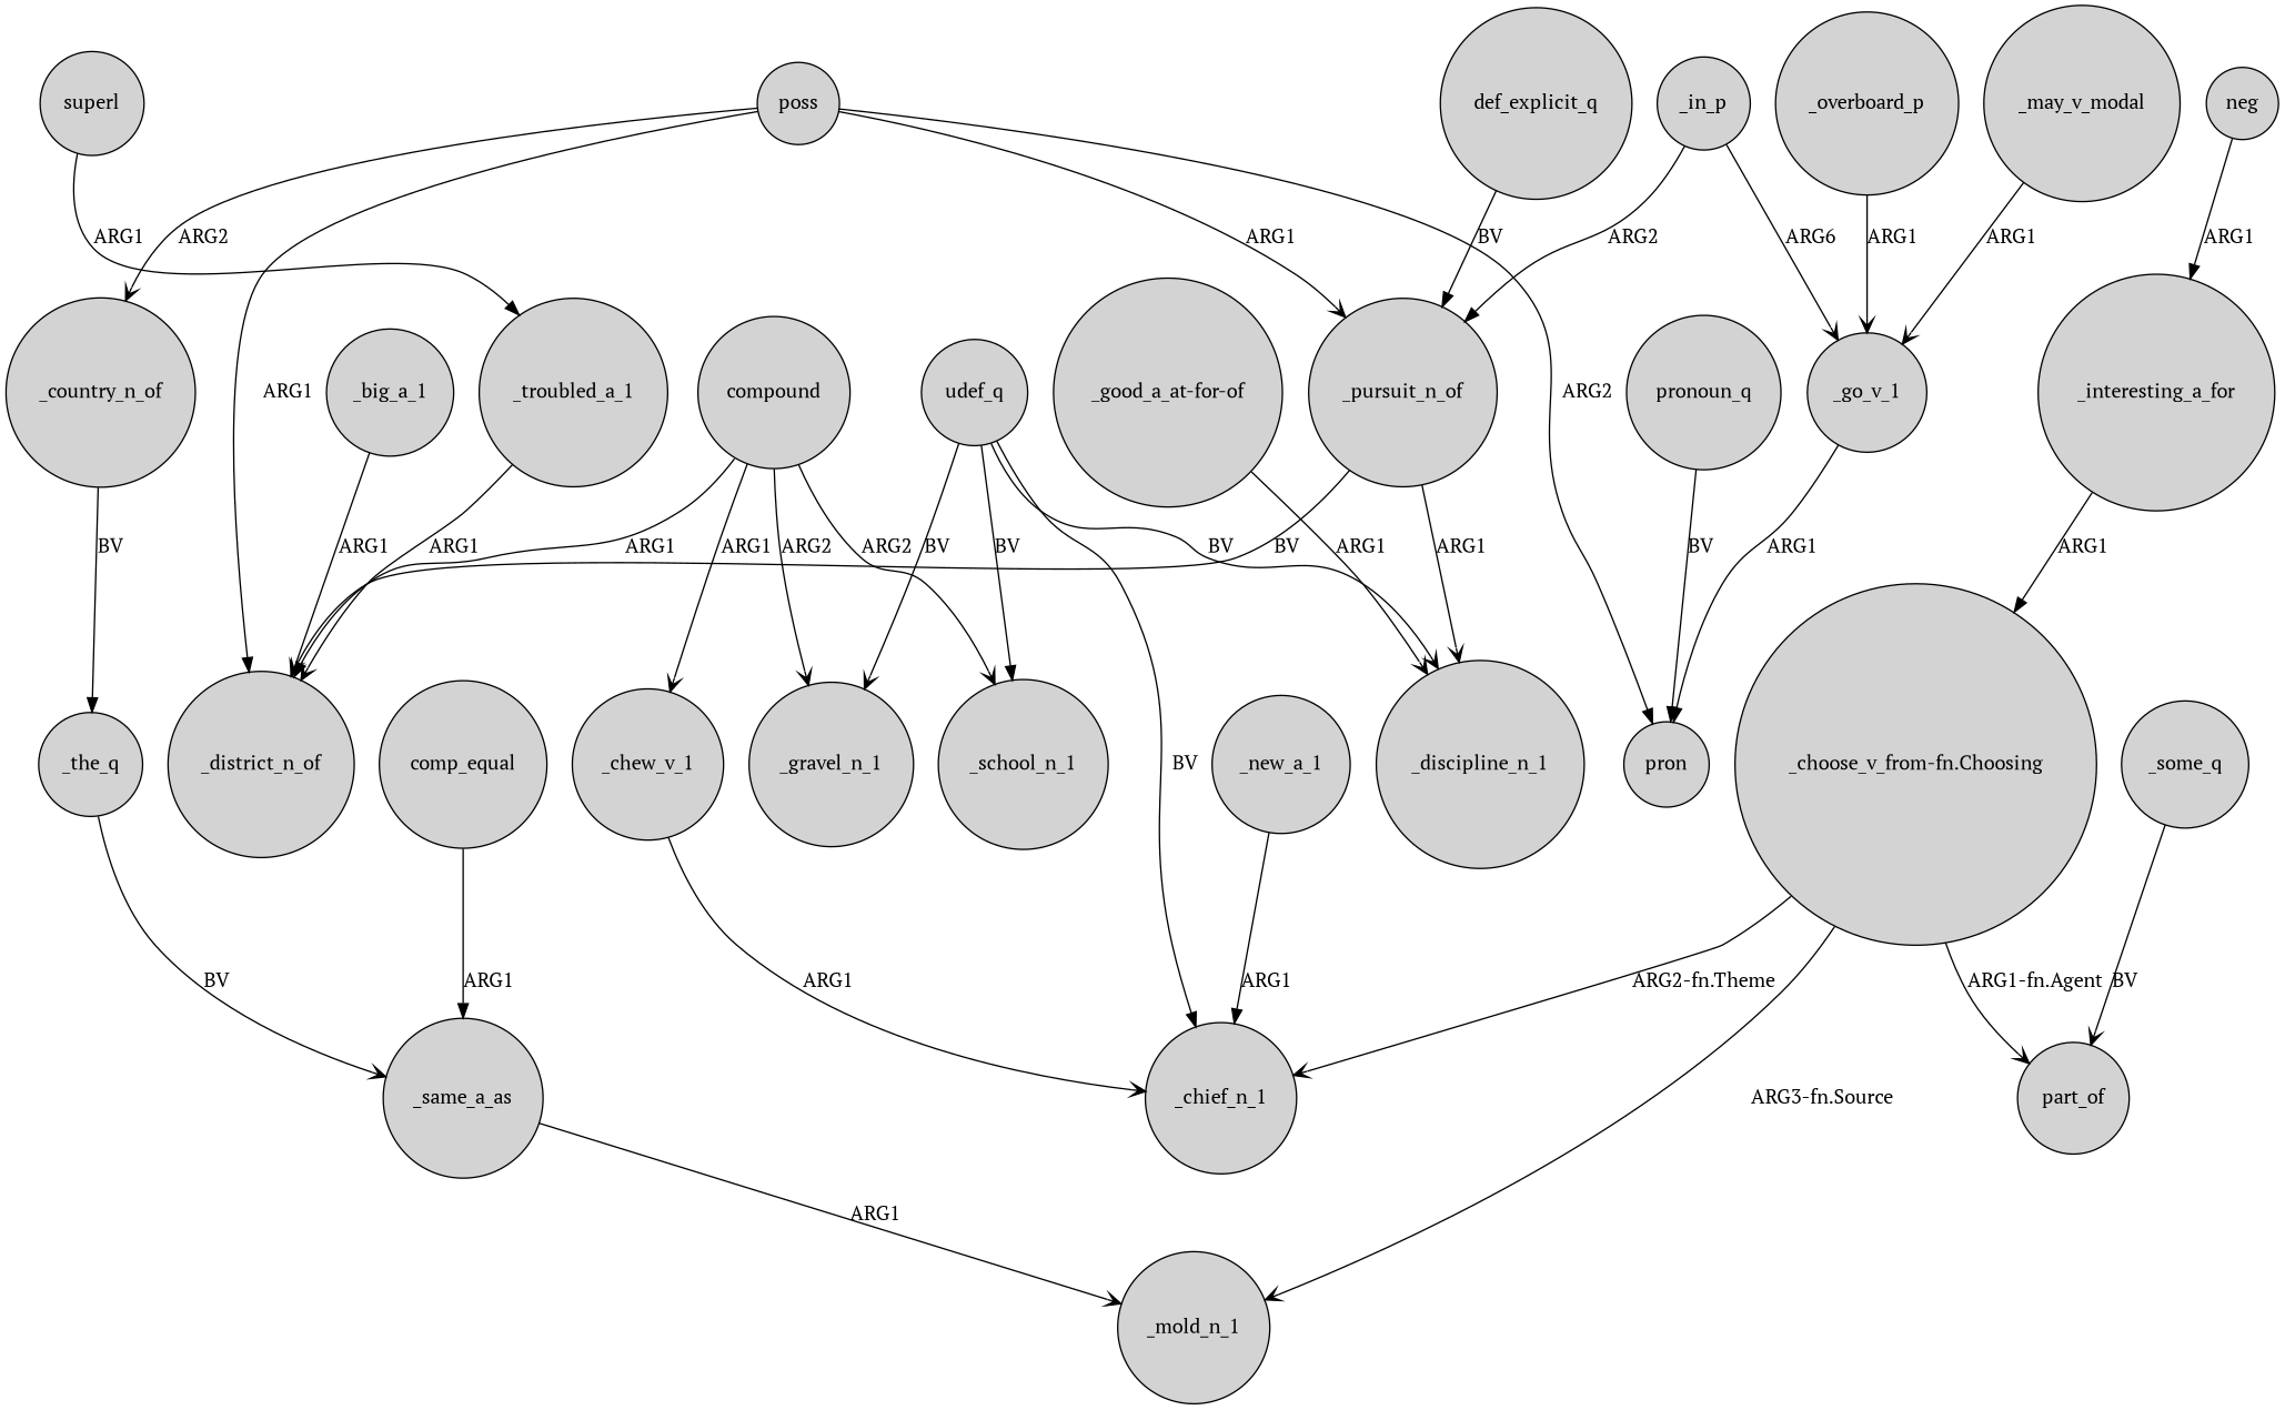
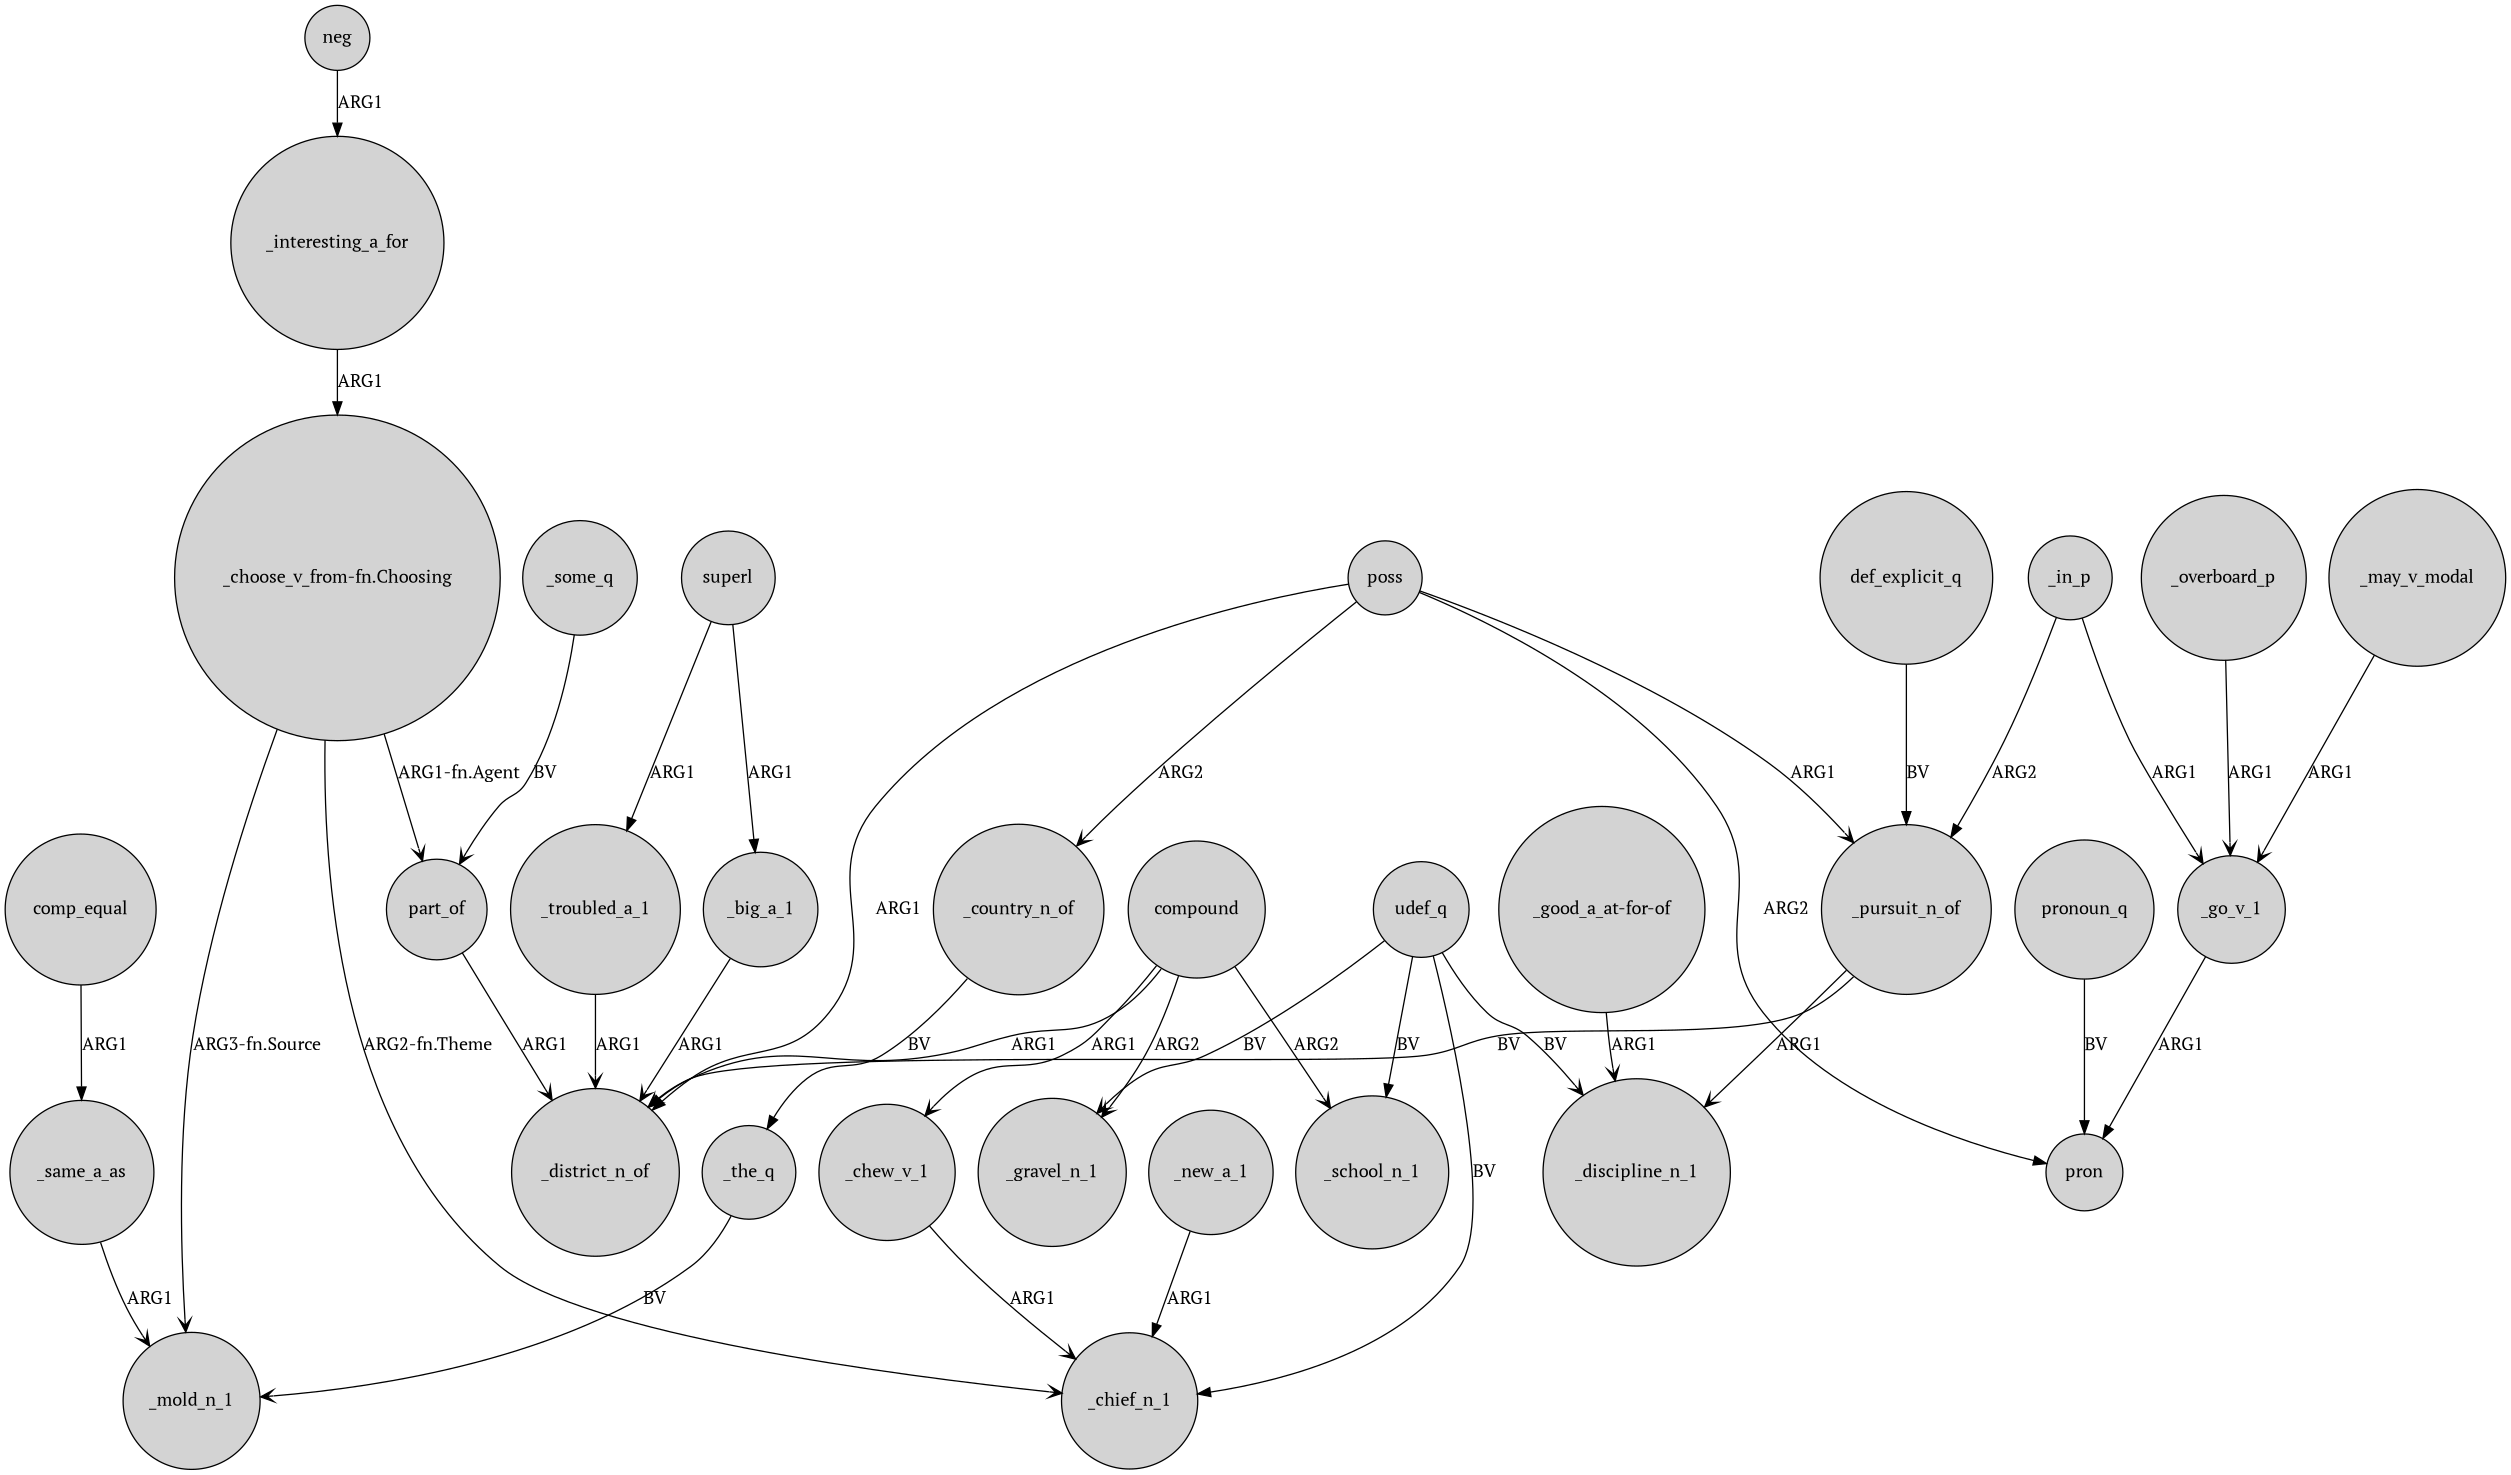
  digraph {
    fontname="PT Serif"
    node [fontname="PT Serif" shape=circle style=filled]
    edge [arrowhead=vee fontname="PT Serif"]
    poss
    _country_n_of
    pron
    _pursuit_n_of
    _district_n_of
    _the_q
    _discipline_n_1
    neg
    _interesting_a_for
    "_choose_v_from-fn.Choosing"
    _chief_n_1
    part_of
    _mold_n_1
    _new_a_1
    superl
    _troubled_a_1
    _big_a_1
    _in_p
    _go_v_1
    _overboard_p
    compound
    _gravel_n_1
    _chew_v_1
    _school_n_1
    udef_q
    _some_q
    pronoun_q
    _same_a_as
    "_good_a_at-for-of"
    comp_equal
    _may_v_modal
    def_explicit_q
    poss -> _country_n_of [label=ARG2]
    poss -> pron [arrowhead=normal label=ARG2]
    poss -> _pursuit_n_of [label=ARG1]
    poss -> _district_n_of [arrowhead=normal label=ARG1]
    _country_n_of -> _the_q [arrowhead=normal label=BV]
    _pursuit_n_of -> _district_n_of [label=BV]
    _pursuit_n_of -> _discipline_n_1 [label=ARG1]
-   _the_q -> _same_a_as [label=BV]
+   _the_q -> _mold_n_1 [label=BV]
    neg -> _interesting_a_for [arrowhead=normal label=ARG1]
    _interesting_a_for -> "_choose_v_from-fn.Choosing" [arrowhead=normal label=ARG1]
    "_choose_v_from-fn.Choosing" -> _chief_n_1 [label="ARG2-fn.Theme"]
    "_choose_v_from-fn.Choosing" -> part_of [label="ARG1-fn.Agent"]
    "_choose_v_from-fn.Choosing" -> _mold_n_1 [label="ARG3-fn.Source"]
+   part_of -> _district_n_of [label=ARG1]
    _new_a_1 -> _chief_n_1 [arrowhead=normal label=ARG1]
    superl -> _troubled_a_1 [arrowhead=normal label=ARG1]
+   superl -> _big_a_1 [arrowhead=normal label=ARG1]
    _troubled_a_1 -> _district_n_of [label=ARG1]
    _big_a_1 -> _district_n_of [label=ARG1]
    _in_p -> _pursuit_n_of [arrowhead=normal label=ARG2]
-   _in_p -> _go_v_1 [label=ARG6]
+   _in_p -> _go_v_1 [label=ARG1]
    _go_v_1 -> pron [arrowhead=normal label=ARG1]
    _overboard_p -> _go_v_1 [label=ARG1]
    compound -> _district_n_of [arrowhead=normal label=ARG1]
    compound -> _gravel_n_1 [label=ARG2]
    compound -> _chew_v_1 [label=ARG1]
    compound -> _school_n_1 [label=ARG2]
    _chew_v_1 -> _chief_n_1 [label=ARG1]
    udef_q -> _discipline_n_1 [label=BV]
    udef_q -> _chief_n_1 [arrowhead=normal label=BV]
    udef_q -> _gravel_n_1 [label=BV]
    udef_q -> _school_n_1 [arrowhead=normal label=BV]
    _some_q -> part_of [label=BV]
    pronoun_q -> pron [arrowhead=normal label=BV]
    _same_a_as -> _mold_n_1 [label=ARG1]
    "_good_a_at-for-of" -> _discipline_n_1 [label=ARG1]
    comp_equal -> _same_a_as [arrowhead=normal label=ARG1]
    _may_v_modal -> _go_v_1 [label=ARG1]
    def_explicit_q -> _pursuit_n_of [arrowhead=normal label=BV]
  }
